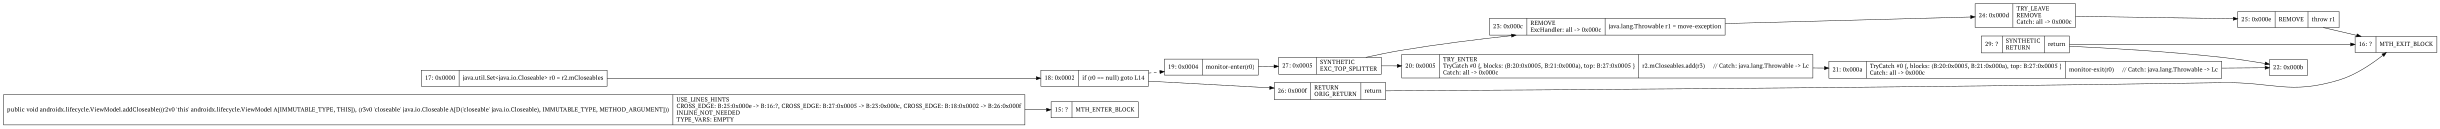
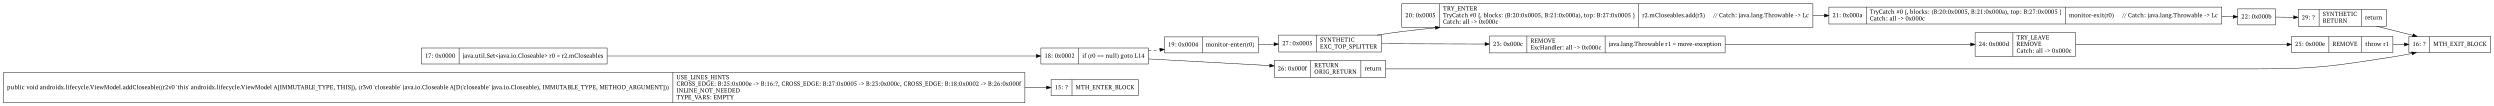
  digraph {
    fontname="PT Serif"
    rankdir=LR
    node [fontname="PT Serif" shape=record]
    edge [fontname="PT Serif"]
    n1 [label="{15\:\ ?|MTH_ENTER_BLOCK\l}"]
    n2 [label="{17\:\ 0x0000|java.util.Set\<java.io.Closeable\> r0 = r2.mCloseables\l}"]
    n3 [label="{18\:\ 0x0002|if (r0 == null) goto L14\l}"]
    n4 [label="{19\:\ 0x0004|monitor\-enter(r0)\l}"]
    n5 [label="{26\:\ 0x000f|RETURN\lORIG_RETURN\l|return\l}"]
    n6 [label="{27\:\ 0x0005|SYNTHETIC\lEXC_TOP_SPLITTER\l}"]
    n7 [label="{16\:\ ?|MTH_EXIT_BLOCK\l}"]
    n8 [label="{20\:\ 0x0005|TRY_ENTER\lTryCatch #0 \{, blocks: (B:20:0x0005, B:21:0x000a), top: B:27:0x0005 \}\lCatch: all \-\> 0x000c\l|r2.mCloseables.add(r3)     \/\/ Catch: java.lang.Throwable \-\> Lc\l}"]
    n9 [label="{23\:\ 0x000c|REMOVE\lExcHandler: all \-\> 0x000c\l|java.lang.Throwable r1 = move\-exception\l}"]
    n10 [label="{21\:\ 0x000a|TryCatch #0 \{, blocks: (B:20:0x0005, B:21:0x000a), top: B:27:0x0005 \}\lCatch: all \-\> 0x000c\l|monitor\-exit(r0)     \/\/ Catch: java.lang.Throwable \-\> Lc\l}"]
    n11 [label="{24\:\ 0x000d|TRY_LEAVE\lREMOVE\lCatch: all \-\> 0x000c\l}"]
    n12 [label="{22\:\ 0x000b}"]
    n13 [label="{29\:\ ?|SYNTHETIC\lRETURN\l|return\l}"]
    n14 [label="{25\:\ 0x000e|REMOVE\l|throw r1\l}"]
    n15 [label="{public void androidx.lifecycle.ViewModel.addCloseable((r2v0 'this' androidx.lifecycle.ViewModel A[IMMUTABLE_TYPE, THIS]), (r3v0 'closeable' java.io.Closeable A[D('closeable' java.io.Closeable), IMMUTABLE_TYPE, METHOD_ARGUMENT]))  | USE_LINES_HINTS\lCROSS_EDGE: B:25:0x000e \-\> B:16:?, CROSS_EDGE: B:27:0x0005 \-\> B:23:0x000c, CROSS_EDGE: B:18:0x0002 \-\> B:26:0x000f\lINLINE_NOT_NEEDED\lTYPE_VARS: EMPTY\l}"]
    n2 -> n3
    n3 -> n4 [style=dashed]
    n3 -> n5
    n4 -> n6
    n5 -> n7
    n6 -> n8
    n6 -> n9
    n8 -> n10
    n9 -> n11
    n10 -> n12
    n11 -> n14
-   n13 -> n12
+   n12 -> n13
    n13 -> n7
    n14 -> n7
    n15 -> n1
  }
